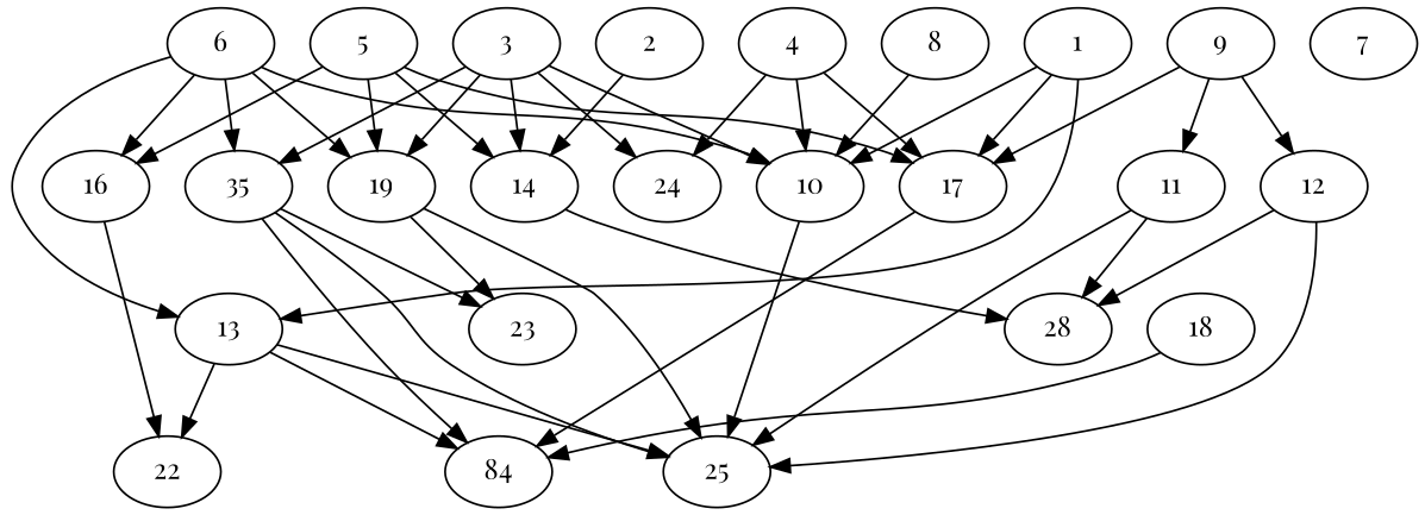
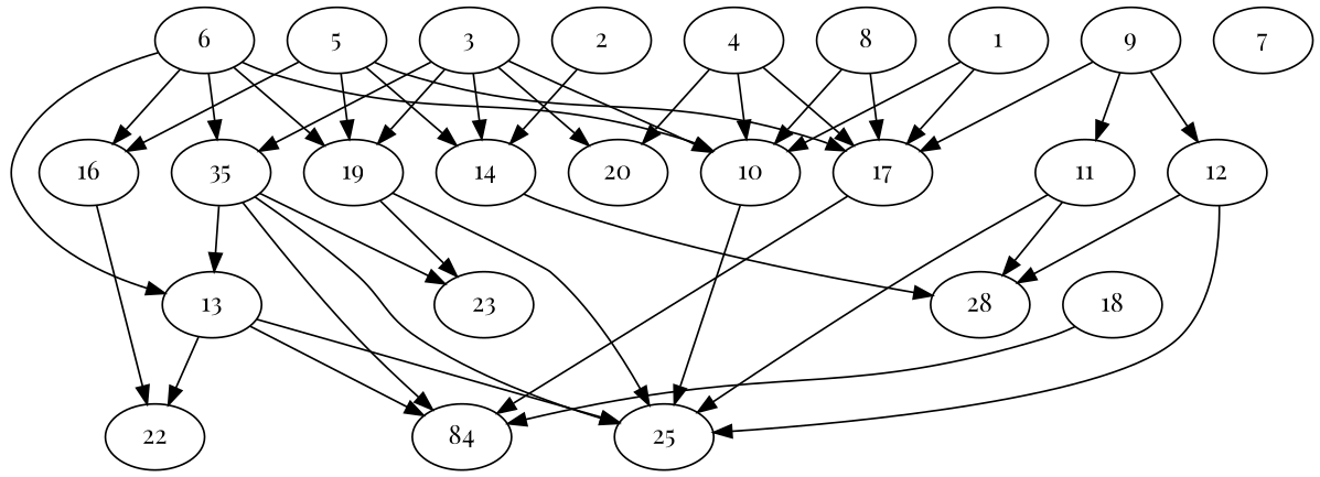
  digraph {
    fontname="Playfair Display"
    node [alpha=0.03 fontname="Playfair Display"]
    edge [fontname="Playfair Display"]
    1 [alpha=0.14 expect_size=18666496]
    10 [expect_size=34911232]
    13 [alpha=0.15 expect_size=23693312]
    17 [alpha=0.11 expect_size=38528000]
    25 [expect_size=20714496]
    22 [alpha=0.20 expect_size=15639552]
    n7 [alpha=0.13 expect_size=20573184 label=84]
    14 [alpha=0.00 expect_size=45831168]
    n9 [alpha=0.06 expect_size=37855232 label=28]
    2 [alpha=0.19 expect_size=17719296]
    3 [alpha=0.09 expect_size=19259392]
    n12 [alpha=0.08 expect_size=52371456 label=35]
    19 [alpha=0.14 expect_size=20155392]
-   20 [alpha=0.17 expect_size=30397440 label=24]
+   20 [alpha=0.17 expect_size=30397440]
    23 [alpha=0.20 expect_size=32201728]
    4 [expect_size=36356096]
    5 [alpha=0.15 expect_size=44231680]
    16 [alpha=0.12 expect_size=39640064]
    6 [alpha=0.20 expect_size=48012288]
    11 [alpha=0.11 expect_size=40205312]
    7 [alpha=0.02 expect_size=49870848]
    8 [alpha=0.10 expect_size=18608128]
    9 [alpha=0.04 expect_size=30038016]
    12 [alpha=0.07 expect_size=25438208]
    18 [alpha=0.04 expect_size=42657792]
    1 -> 10
-   1 -> 13
+   n12 -> 13
    1 -> 17
    10 -> 25
    13 -> 25
    13 -> 22
    13 -> n7
    17 -> n7
    14 -> n9
    2 -> 14
    3 -> 10
    3 -> 14
    3 -> n12
    3 -> 19
    3 -> 20
    n12 -> 25
    n12 -> n7
    n12 -> 23
    19 -> 25
    19 -> 23
    4 -> 10
    4 -> 17
    4 -> 20
    5 -> 17
    5 -> 14
    5 -> 19
    5 -> 16
    16 -> 22
    6 -> 10
    6 -> 13
    6 -> n12
    6 -> 19
    6 -> 16
    11 -> 25
    11 -> n9
    8 -> 10
+   8 -> 17
    9 -> 17
    9 -> 11
    9 -> 12
    12 -> 25
    12 -> n9
    18 -> n7
  }
